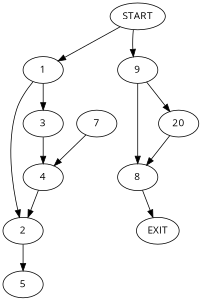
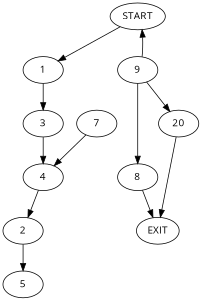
  digraph {
    fontname="Open Sans"
    node [fontname="Open Sans"]
    edge [fontname="Open Sans"]
    n1 [label=START]
    1
    9
    2
    3
    8
    n7 [label=20]
    n8 [label=EXIT]
    5
    4
    7
    n1 -> 1
-   n1 -> 9
-   1 -> 2
+   9 -> n1
    1 -> 3
    9 -> 8
    9 -> n7
    2 -> 5
    3 -> 4
    8 -> n8
-   n7 -> 8
+   n7 -> n8
    4 -> 2
    7 -> 4
  }
